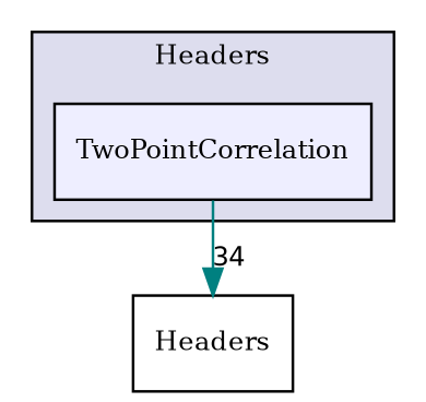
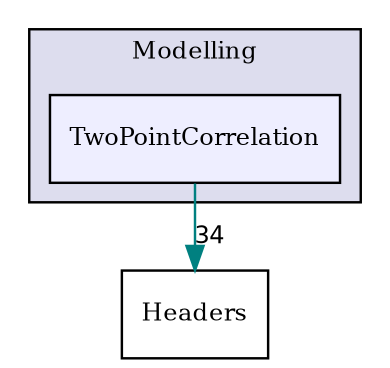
  digraph {
    compound=true
    fontname="DejaVu Serif"
    node [fontname="DejaVu Serif" fontsize=10 shape=box]
    n1 [fillcolor="#eeeeff" label=TwoPointCorrelation pencolor=black style=filled]
    n2 [label=Headers]
    subgraph cluster_1 {
      bgcolor="#ddddee"
      fontsize=10
-     label=Headers
+     label=Modelling
      pencolor=black
      n1
    }
    n1 -> n2 [headlabel=34 labeldistance=1.5 labelfontname=Helvetica labelfontsize=10 color=teal fontname="DejaVu Serif"]
  }
